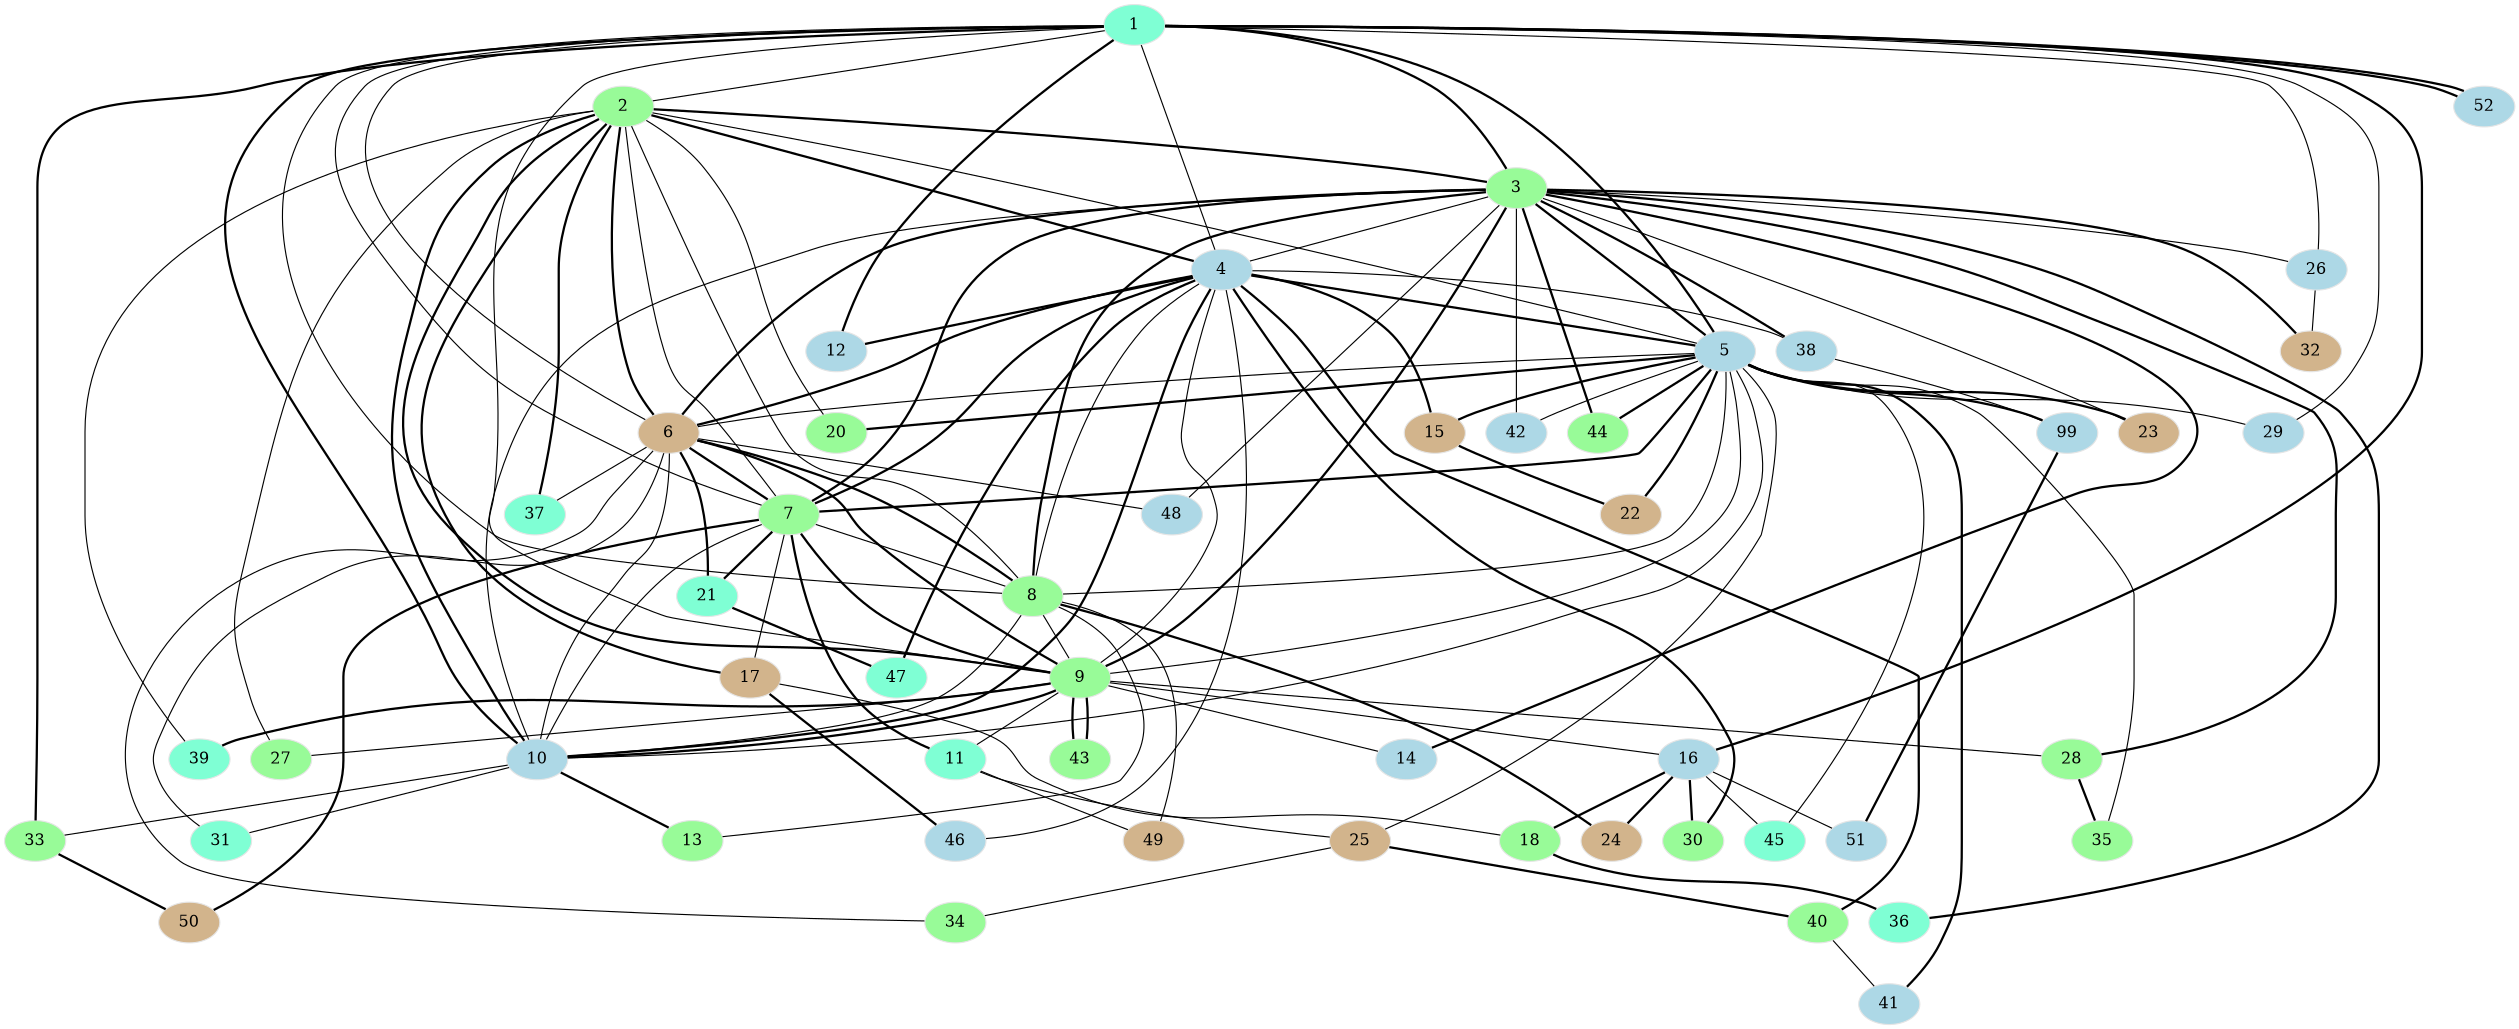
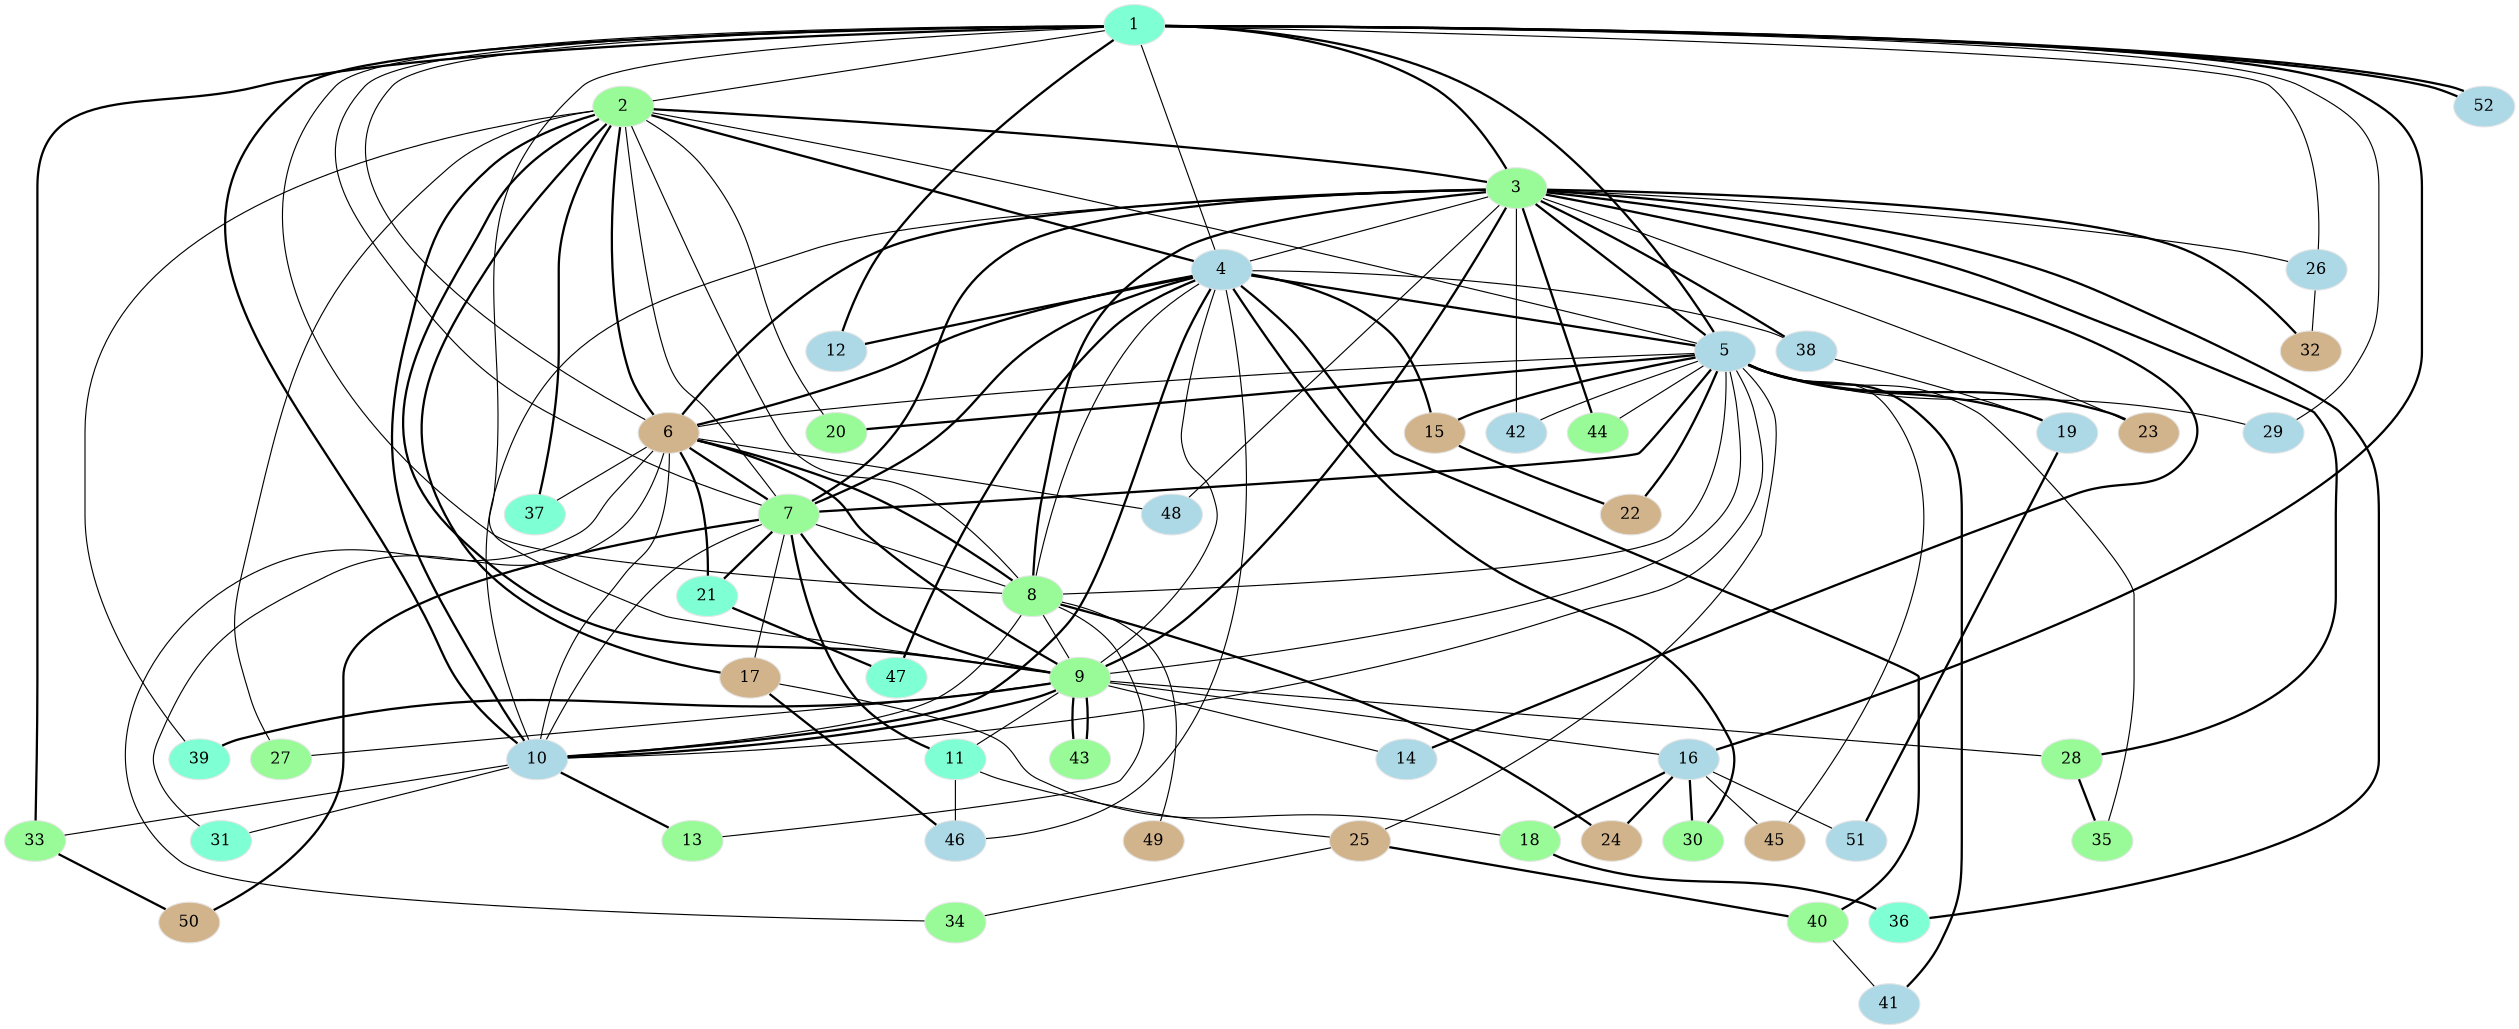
  graph {
    node [color=gray90 fillcolor=palegreen style=filled]
    edge [style=bold]
    1 [fillcolor=aquamarine]
    2
    3
    4 [fillcolor=lightblue]
    5 [fillcolor=lightblue]
    6 [fillcolor=tan]
    7
    8
    9
    10 [fillcolor=lightblue]
    12 [fillcolor=lightblue]
    16 [fillcolor=lightblue]
    26 [fillcolor=lightblue]
    29 [fillcolor=lightblue]
    33
    52 [fillcolor=lightblue]
    17 [fillcolor=tan]
    20
    27
    37 [fillcolor=aquamarine]
    39 [fillcolor=aquamarine]
    14 [fillcolor=lightblue]
    23 [fillcolor=tan]
    28
    32 [fillcolor=tan]
    36 [fillcolor=aquamarine]
    38 [fillcolor=lightblue]
    42 [fillcolor=lightblue]
    44
    48 [fillcolor=lightblue]
    15 [fillcolor=tan]
    30
    40
    46 [fillcolor=lightblue]
    47 [fillcolor=aquamarine]
-   19 [fillcolor=lightblue label=99]
+   19 [fillcolor=lightblue]
    22 [fillcolor=tan]
    25 [fillcolor=tan]
    35
    41 [fillcolor=lightblue]
-   45 [fillcolor=aquamarine]
+   45 [fillcolor=tan]
    21 [fillcolor=aquamarine]
    31 [fillcolor=aquamarine]
    34
    11 [fillcolor=aquamarine]
    50 [fillcolor=tan]
    13
    24 [fillcolor=tan]
    49 [fillcolor=tan]
    43
    18
    51 [fillcolor=lightblue]
    1 -- 2 [style=solid]
    1 -- 3
    1 -- 4 [style=solid]
    1 -- 5
    1 -- 6 [style=solid]
    1 -- 7 [style=solid]
    1 -- 8 [style=solid]
    1 -- 9 [style=solid]
    1 -- 10
    1 -- 12
    1 -- 16
    1 -- 26 [style=solid]
    1 -- 29 [style=solid]
    1 -- 33
    1 -- 52
    1 -- 52
    2 -- 3
    2 -- 4
    2 -- 5 [style=solid]
    2 -- 6
    2 -- 7 [style=solid]
    2 -- 8 [style=solid]
    2 -- 9
    2 -- 10
    2 -- 17
    2 -- 20 [style=solid]
    2 -- 27 [style=solid]
    2 -- 37
    2 -- 39 [style=solid]
    3 -- 4 [style=solid]
    3 -- 5
    3 -- 6
    3 -- 7
    3 -- 8
    3 -- 9
    3 -- 10 [style=solid]
    3 -- 26 [style=solid]
    3 -- 14
    3 -- 23 [style=solid]
    3 -- 28
    3 -- 32
    3 -- 36
    3 -- 38
    3 -- 42 [style=solid]
    3 -- 44
    3 -- 48 [style=solid]
    4 -- 5
    4 -- 6
    4 -- 7
    4 -- 8 [style=solid]
    4 -- 9 [style=solid]
    4 -- 10
    4 -- 12
    4 -- 38 [style=solid]
    4 -- 15
    4 -- 30
    4 -- 40
    4 -- 46 [style=solid]
    4 -- 47
    5 -- 6 [style=solid]
    5 -- 7
    5 -- 8 [style=solid]
    5 -- 9 [style=solid]
    5 -- 10 [style=solid]
    5 -- 29 [style=solid]
    5 -- 20
    5 -- 23
    5 -- 42 [style=solid]
-   5 -- 44
+   5 -- 44 [style=solid]
    5 -- 15
    5 -- 19
    5 -- 22
    5 -- 25 [style=solid]
    5 -- 35 [style=solid]
    5 -- 41
    5 -- 45 [style=solid]
    6 -- 7
    6 -- 8
    6 -- 9
    6 -- 10 [style=solid]
    6 -- 37 [style=solid]
    6 -- 48 [style=solid]
    6 -- 21
    6 -- 31 [style=solid]
    6 -- 34 [style=solid]
    7 -- 8 [style=solid]
    7 -- 9
    7 -- 10 [style=solid]
    7 -- 17 [style=solid]
    7 -- 21
    7 -- 11
    7 -- 50
    8 -- 9 [style=solid]
    8 -- 10 [style=solid]
    8 -- 13 [style=solid]
    8 -- 24
    8 -- 49 [style=solid]
    9 -- 10
    9 -- 16 [style=solid]
    9 -- 27 [style=solid]
    9 -- 39
    9 -- 14 [style=solid]
    9 -- 28 [style=solid]
    9 -- 11 [style=solid]
    9 -- 43
    9 -- 43
    10 -- 33 [style=solid]
    10 -- 31 [style=solid]
    10 -- 13
    16 -- 30
    16 -- 45 [style=solid]
    16 -- 24
    16 -- 18
    16 -- 51 [style=solid]
    26 -- 32 [style=solid]
    33 -- 50
    17 -- 46
    17 -- 18 [style=solid]
    28 -- 35
    38 -- 19 [style=solid]
    15 -- 22
    40 -- 41 [style=solid]
    19 -- 51
    25 -- 40
    25 -- 34 [style=solid]
    21 -- 47
    11 -- 25 [style=solid]
-   11 -- 49 [style=solid]
+   11 -- 46 [style=solid]
    18 -- 36
  }
